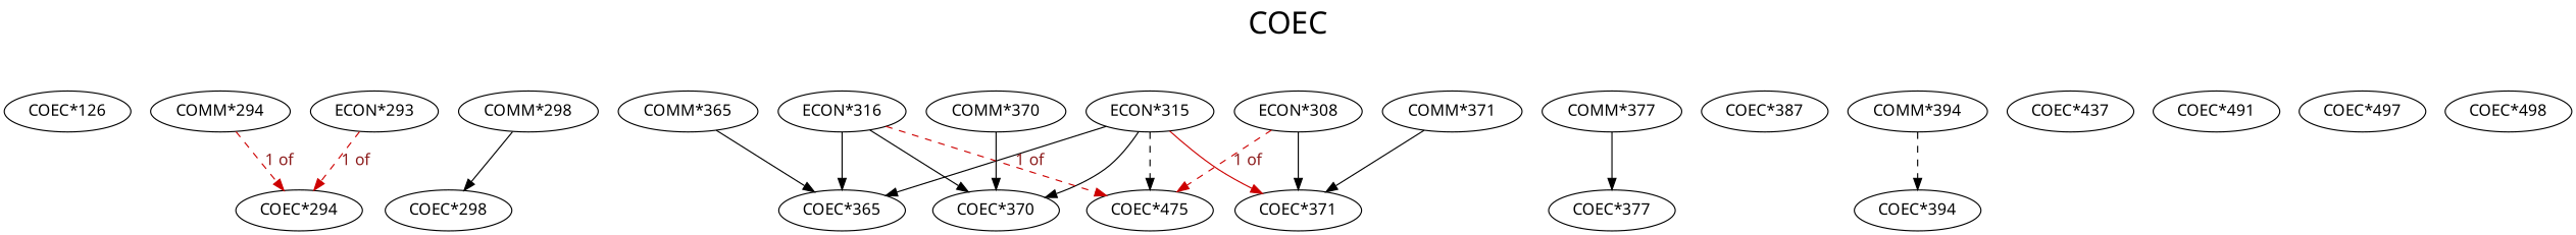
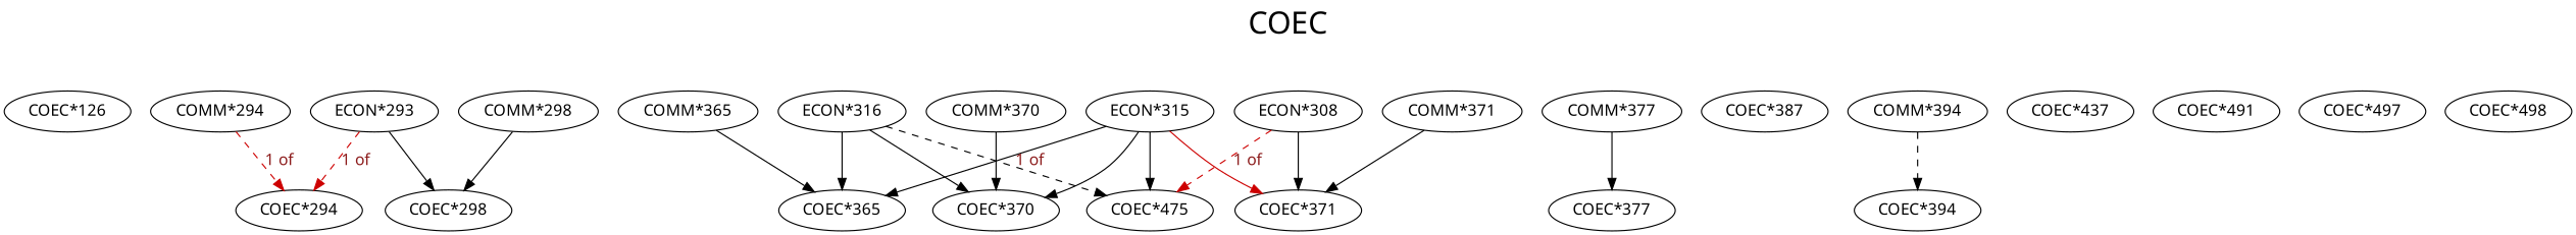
  digraph {
    fontname="Noto Sans"
    fontsize=27
    label=COEC
    labelloc=t
    node [fontname="Noto Sans"]
    edge [fontname="Noto Sans"]
    "COEC*126"
    n2 [label="ECON*293"]
    "COEC*294"
    "COEC*298"
    "COMM*294"
    "COMM*298"
    "ECON*315"
    "COEC*365"
    "COEC*370"
    "COEC*371"
    "COEC*475"
    "ECON*316"
    "COMM*365"
    "COMM*370"
    "ECON*308"
    "COMM*371"
    "COMM*377"
    "COEC*377"
    "COEC*387"
    "COMM*394"
    "COEC*394"
    "COEC*437"
    "COEC*491"
    "COEC*497"
    "COEC*498"
    n2 -> "COEC*294" [color=red3 fontcolor=firebrick4 label="1 of" style=dashed]
+   n2 -> "COEC*298"
    "COMM*294" -> "COEC*294" [color=red3 fontcolor=firebrick4 label="1 of" style=dashed]
    "COMM*298" -> "COEC*298"
    "ECON*315" -> "COEC*365"
    "ECON*315" -> "COEC*370"
    "ECON*315" -> "COEC*371" [color=red3]
-   "ECON*315" -> "COEC*475" [style=dashed]
+   "ECON*315" -> "COEC*475" [style=solid]
    "ECON*316" -> "COEC*365"
    "ECON*316" -> "COEC*370"
-   "ECON*316" -> "COEC*475" [color=red3 fontcolor=firebrick4 label="1 of" style=dashed]
+   "ECON*316" -> "COEC*475" [color=black fontcolor=firebrick4 label="1 of" style=dashed]
    "COMM*365" -> "COEC*365"
    "COMM*370" -> "COEC*370"
    "ECON*308" -> "COEC*371" [style=solid]
    "ECON*308" -> "COEC*475" [color=red3 fontcolor=firebrick4 label="1 of" style=dashed]
    "COMM*371" -> "COEC*371"
    "COMM*377" -> "COEC*377" [style=solid]
    "COMM*394" -> "COEC*394" [style=dashed]
  }
